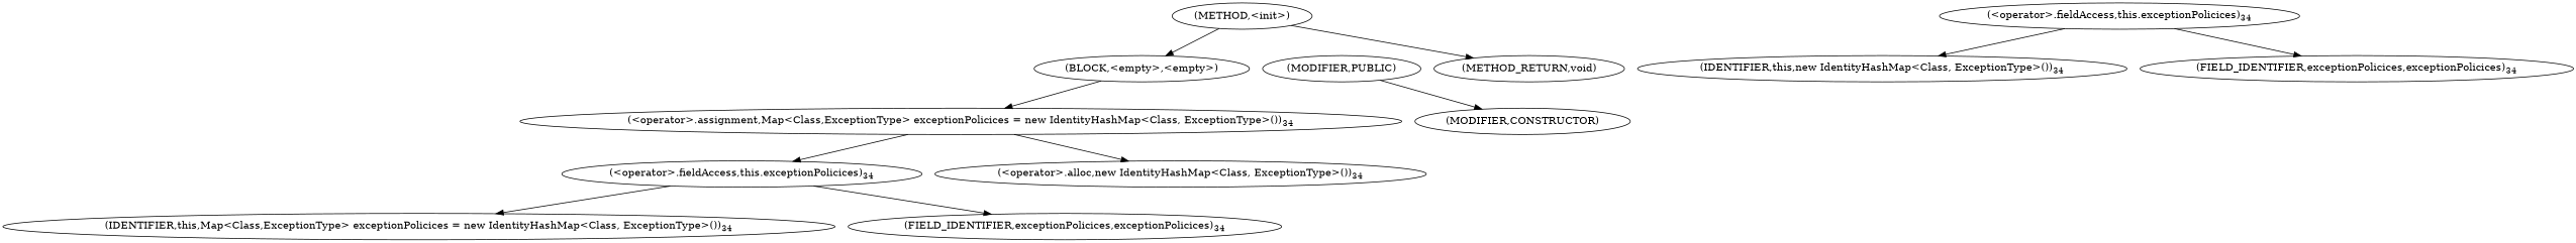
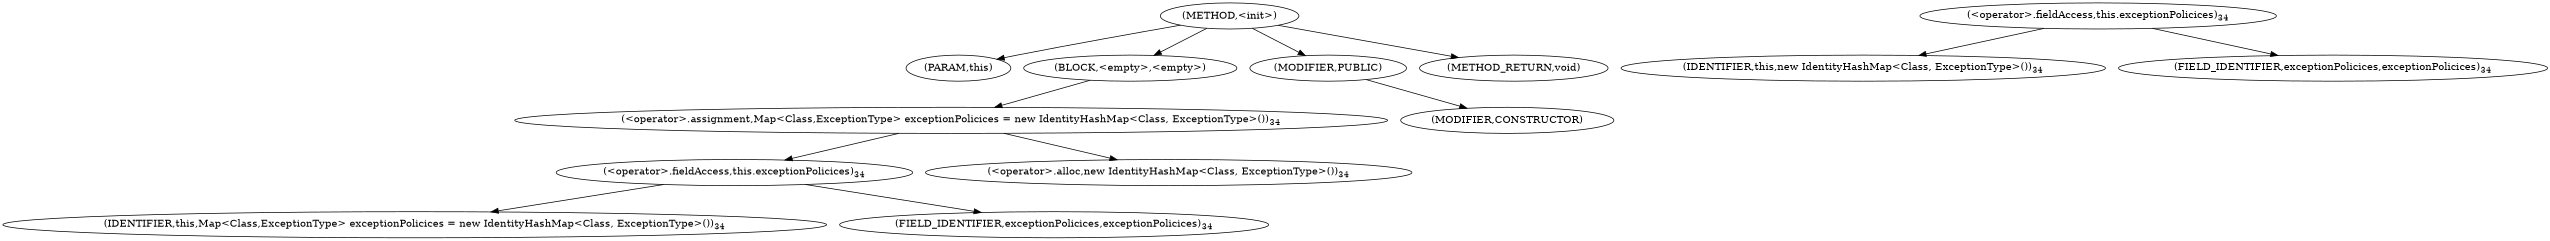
  digraph {
    n1 [label=<(METHOD,&lt;init&gt;)>]
+   n2 [label=<(PARAM,this)>]
    n3 [label=<(BLOCK,&lt;empty&gt;,&lt;empty&gt;)>]
    n4 [label=<(MODIFIER,PUBLIC)>]
    n5 [label=<(METHOD_RETURN,void)>]
    n6 [label=<(&lt;operator&gt;.assignment,Map&lt;Class,ExceptionType&gt; exceptionPolicices = new IdentityHashMap&lt;Class, ExceptionType&gt;())<SUB>34</SUB>>]
    n7 [label=<(MODIFIER,CONSTRUCTOR)>]
    n8 [label=<(&lt;operator&gt;.fieldAccess,this.exceptionPolicices)<SUB>34</SUB>>]
    n9 [label=<(&lt;operator&gt;.alloc,new IdentityHashMap&lt;Class, ExceptionType&gt;())<SUB>34</SUB>>]
    n10 [label=<(IDENTIFIER,this,Map&lt;Class,ExceptionType&gt; exceptionPolicices = new IdentityHashMap&lt;Class, ExceptionType&gt;())<SUB>34</SUB>>]
    n11 [label=<(FIELD_IDENTIFIER,exceptionPolicices,exceptionPolicices)<SUB>34</SUB>>]
    n12 [label=<(&lt;operator&gt;.fieldAccess,this.exceptionPolicices)<SUB>34</SUB>>]
    n13 [label=<(IDENTIFIER,this,new IdentityHashMap&lt;Class, ExceptionType&gt;())<SUB>34</SUB>>]
    n14 [label=<(FIELD_IDENTIFIER,exceptionPolicices,exceptionPolicices)<SUB>34</SUB>>]
+   n1 -> n2
    n1 -> n3
+   n1 -> n4
    n1 -> n5
    n3 -> n6
    n4 -> n7
    n6 -> n8
    n6 -> n9
    n8 -> n10
    n8 -> n11
    n12 -> n13
    n12 -> n14
  }
